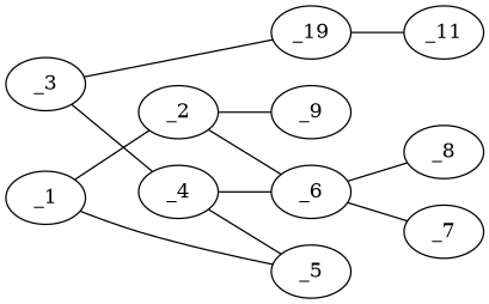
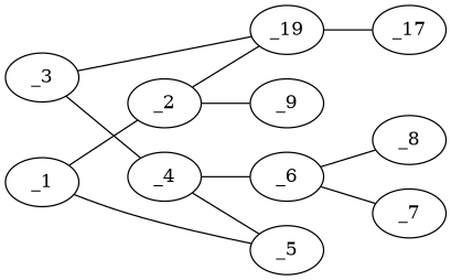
  graph {
    rankdir=LR
    node [charge=0 chem=1 symbol="C  " x=3.7321 y=-1.25]
    edge [valence=1]
    _2
    _1 [x=4.5981 y=-0.75]
    _5 [x=4.5981 y=0.25]
    _9 [chem=2 symbol="O  " x=3.732 y=-2.25]
    n5 [label=_19 x=2.866 y=-0.75]
-   _11 [chem=4 symbol="N  " x=2]
+   _11 [chem=4 symbol="N  " x=2 label=_17]
    _3 [x=2.866 y=0.25]
    _4 [y=0.75]
    _6 [y=1.75]
    _7 [chem=2 symbol="O  " x=4.5981 y=2.25]
    _8 [chem=2 symbol="O  " x=2.866 y=2.25]
    _2 -- _9
-   _2 -- _6 [valence=2]
+   _2 -- n5 [valence=2]
    _1 -- _2
    _1 -- _5 [valence=2]
    n5 -- _11
    _3 -- n5
    _3 -- _4 [valence=2]
    _4 -- _5
    _4 -- _6
    _6 -- _7 [valence=2]
    _6 -- _8
  }
